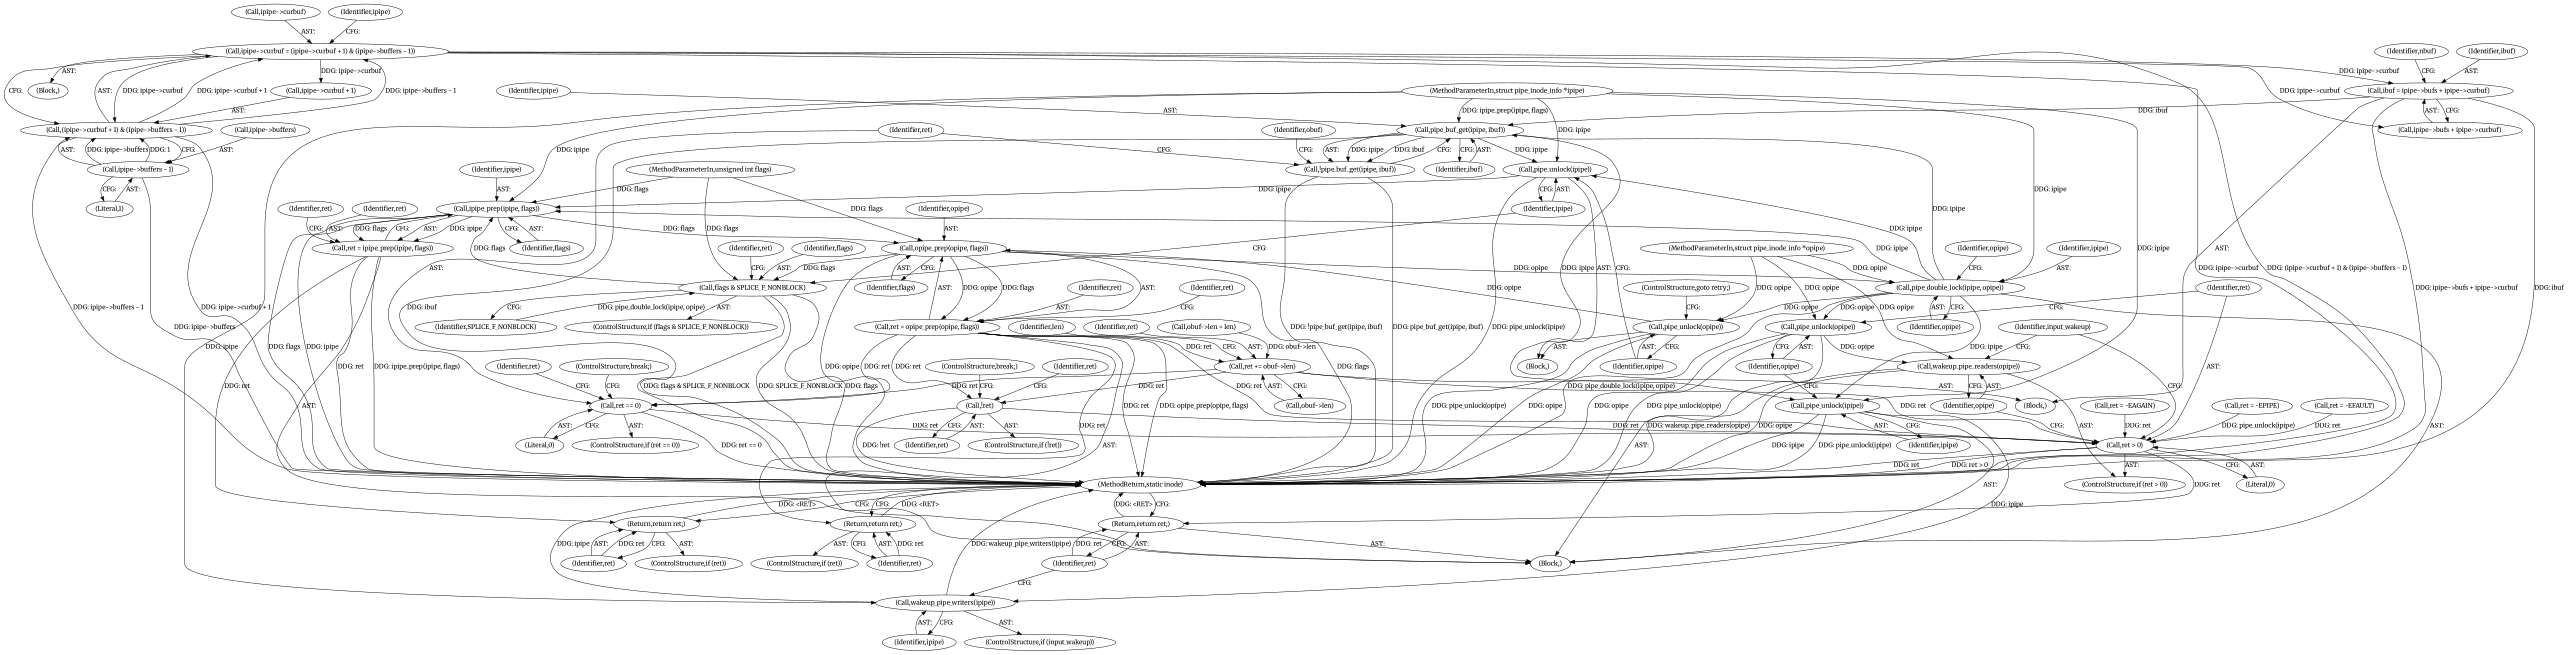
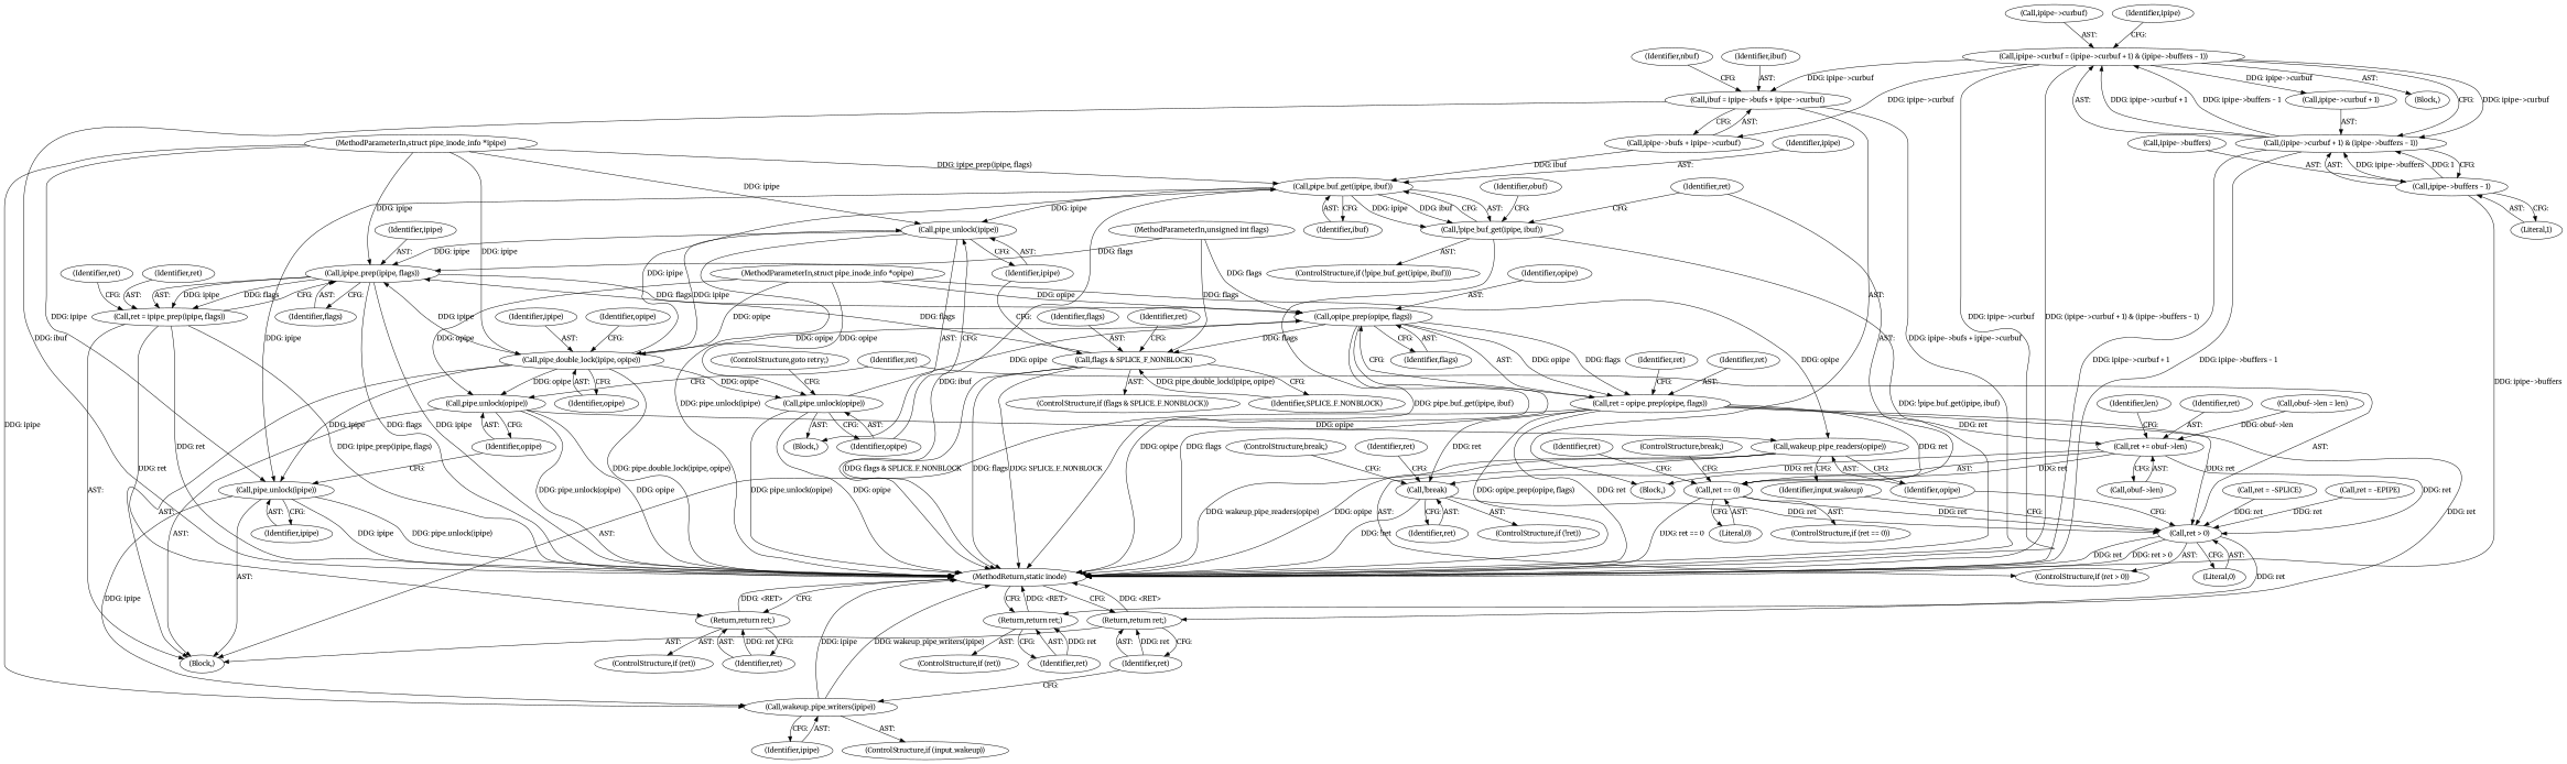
  digraph {
    fontname=Merriweather
    node [fontname=Merriweather]
    edge [fontname=Merriweather]
    n1 [label="(Call,ibuf = ipipe->bufs + ipipe->curbuf)"]
    n2 [label="(Call,pipe_buf_get(ipipe, ibuf))"]
    n3 [label="(Call,ipipe->bufs + ipipe->curbuf)"]
    n4 [label="(Block,)"]
    n5 [label="(MethodReturn,static inode)"]
    n6 [label="(Call,pipe_unlock(ipipe))"]
    n7 [label="(Call,pipe_unlock(ipipe))"]
    n8 [label="(Call,!pipe_buf_get(ipipe, ibuf))"]
    n9 [label="(Identifier,ibuf)"]
    n10 [label="(Return,return ret;)"]
    n11 [label="(Return,return ret;)"]
    n12 [label="(Return,return ret;)"]
    n13 [label="(Call,ipipe->curbuf = (ipipe->curbuf + 1) & (ipipe->buffers - 1))"]
    n14 [label="(Call,(ipipe->curbuf + 1) & (ipipe->buffers - 1))"]
    n15 [label="(Block,)"]
    n16 [label="(Call,ipipe->curbuf + 1)"]
    n17 [label="(Call,ipipe->buffers - 1)"]
    n18 [label="(Literal,1)"]
    n19 [label="(Call,ipipe_prep(ipipe, flags))"]
    n20 [label="(Block,)"]
    n21 [label="(Identifier,ipipe)"]
    n22 [label="(Block,)"]
    n23 [label="(Call,wakeup_pipe_writers(ipipe))"]
    n24 [label="(Identifier,ipipe)"]
+   n25 [label="(ControlStructure,if (!pipe_buf_get(ipipe, ibuf)))"]
    n26 [label="(Call,ret = ipipe_prep(ipipe, flags))"]
    n27 [label="(Call,opipe_prep(opipe, flags))"]
    n28 [label="(Identifier,flags)"]
    n29 [label="(Call,flags & SPLICE_F_NONBLOCK)"]
    n30 [label="(Call,pipe_double_lock(ipipe, opipe))"]
    n31 [label="(Call,ret = opipe_prep(opipe, flags))"]
    n32 [label="(Identifier,flags)"]
    n33 [label="(Call,pipe_unlock(opipe))"]
    n34 [label="(Call,pipe_unlock(opipe))"]
    n35 [label="(Identifier,opipe)"]
    n36 [label="(Identifier,ret)"]
    n37 [label="(ControlStructure,if (ret))"]
-   n38 [label="(Call,!ret)"]
+   n38 [label="(Call,!break)"]
    n39 [label="(Call,ret > 0)"]
    n40 [label="(Call,ret == 0)"]
    n41 [label="(Call,ret += obuf->len)"]
    n42 [label="(ControlStructure,if (flags & SPLICE_F_NONBLOCK))"]
    n43 [label="(Identifier,SPLICE_F_NONBLOCK)"]
    n44 [label="(Identifier,ret)"]
    n45 [label="(ControlStructure,if (ret))"]
    n46 [label="(Identifier,ret)"]
    n47 [label="(ControlStructure,if (!ret))"]
    n48 [label="(ControlStructure,if (ret > 0))"]
    n49 [label="(Literal,0)"]
    n50 [label="(ControlStructure,if (ret == 0))"]
    n51 [label="(Literal,0)"]
    n52 [label="(Call,obuf->len)"]
    n53 [label="(Identifier,ret)"]
    n54 [label="(Identifier,opipe)"]
    n55 [label="(Call,wakeup_pipe_readers(opipe))"]
    n56 [label="(Identifier,opipe)"]
    n57 [label="(Identifier,ipipe)"]
    n58 [label="(ControlStructure,if (input_wakeup))"]
    n59 [label="(Identifier,opipe)"]
    n60 [label="(MethodParameterIn,unsigned int flags)"]
-   n61 [label="(Call,ret = -EAGAIN)"]
+   n61 [label="(Call,ret = -SPLICE)"]
    n62 [label="(Identifier,opipe)"]
    n63 [label="(Identifier,ret)"]
    n64 [label="(Identifier,ipipe)"]
    n65 [label="(Identifier,ipipe)"]
    n66 [label="(Identifier,ret)"]
    n67 [label="(Identifier,ret)"]
    n68 [label="(Identifier,ret)"]
    n69 [label="(Identifier,obuf)"]
    n70 [label="(Call,obuf->len = len)"]
    n71 [label="(Identifier,opipe)"]
    n72 [label="(Identifier,input_wakeup)"]
    n73 [label="(Call,ret = -EPIPE)"]
    n74 [label="(Identifier,ret)"]
    n75 [label="(Call,ipipe->buffers)"]
    n76 [label="(MethodParameterIn,struct pipe_inode_info *ipipe)"]
    n77 [label="(MethodParameterIn,struct pipe_inode_info *opipe)"]
    n78 [label="(Identifier,nbuf)"]
    n79 [label="(Identifier,ret)"]
    n80 [label="(Identifier,ret)"]
    n81 [label="(ControlStructure,break;)"]
    n82 [label="(Identifier,flags)"]
-   n83 [label="(Call,ret = -EFAULT)"]
    n84 [label="(Call,ipipe->curbuf)"]
    n85 [label="(ControlStructure,break;)"]
    n86 [label="(Identifier,ipipe)"]
    n87 [label="(Identifier,ret)"]
    n88 [label="(ControlStructure,goto retry;)"]
    n89 [label="(Identifier,len)"]
    n90 [label="(Identifier,ret)"]
    n91 [label="(Identifier,ret)"]
    n92 [label="(Identifier,ibuf)"]
    n93 [label="(Identifier,ipipe)"]
-   n1 -> n2 [label="DDG: ibuf"]
+   n3 -> n2 [label="DDG: ibuf"]
    n1 -> n3 [label="CFG: "]
    n1 -> n4 [label="AST: "]
    n1 -> n5 [label="DDG: ipipe->bufs + ipipe->curbuf"]
    n1 -> n5 [label="DDG: ibuf"]
    n2 -> n5 [label="DDG: ibuf"]
    n2 -> n6 [label="DDG: ipipe"]
    n2 -> n7 [label="DDG: ipipe"]
    n2 -> n8 [label="AST: "]
    n2 -> n8 [label="DDG: ipipe"]
    n2 -> n8 [label="DDG: ibuf"]
    n2 -> n9 [label="CFG: "]
    n3 -> n1 [label="AST: "]
    n5 -> n10 [label="CFG: "]
    n5 -> n11 [label="CFG: "]
    n5 -> n12 [label="CFG: "]
    n6 -> n5 [label="DDG: pipe_unlock(ipipe)"]
    n6 -> n19 [label="DDG: ipipe"]
    n6 -> n20 [label="AST: "]
    n6 -> n21 [label="CFG: "]
    n7 -> n5 [label="DDG: ipipe"]
    n7 -> n5 [label="DDG: pipe_unlock(ipipe)"]
    n7 -> n22 [label="AST: "]
    n7 -> n23 [label="DDG: ipipe"]
    n7 -> n24 [label="CFG: "]
    n8 -> n2 [label="CFG: "]
    n8 -> n5 [label="DDG: !pipe_buf_get(ipipe, ibuf)"]
    n8 -> n5 [label="DDG: pipe_buf_get(ipipe, ibuf)"]
+   n8 -> n25 [label="AST: "]
    n9 -> n2 [label="AST: "]
    n10 -> n5 [label="DDG: <RET>"]
    n10 -> n36 [label="CFG: "]
    n10 -> n37 [label="AST: "]
    n11 -> n5 [label="DDG: <RET>"]
    n11 -> n44 [label="CFG: "]
    n11 -> n45 [label="AST: "]
    n12 -> n5 [label="DDG: <RET>"]
    n12 -> n22 [label="AST: "]
    n12 -> n53 [label="CFG: "]
    n13 -> n1 [label="DDG: ipipe->curbuf"]
    n13 -> n3 [label="DDG: ipipe->curbuf"]
    n13 -> n5 [label="DDG: ipipe->curbuf"]
    n13 -> n5 [label="DDG: (ipipe->curbuf + 1) & (ipipe->buffers - 1)"]
    n13 -> n14 [label="CFG: "]
    n13 -> n14 [label="DDG: ipipe->curbuf"]
    n13 -> n15 [label="AST: "]
    n13 -> n16 [label="DDG: ipipe->curbuf"]
    n14 -> n5 [label="DDG: ipipe->curbuf + 1"]
    n14 -> n5 [label="DDG: ipipe->buffers - 1"]
    n14 -> n13 [label="AST: "]
    n14 -> n13 [label="DDG: ipipe->curbuf + 1"]
    n14 -> n13 [label="DDG: ipipe->buffers - 1"]
    n14 -> n17 [label="CFG: "]
    n16 -> n14 [label="AST: "]
    n17 -> n5 [label="DDG: ipipe->buffers"]
    n17 -> n14 [label="AST: "]
    n17 -> n14 [label="DDG: ipipe->buffers"]
    n17 -> n14 [label="DDG: 1"]
    n17 -> n18 [label="CFG: "]
    n18 -> n17 [label="AST: "]
    n19 -> n5 [label="DDG: flags"]
    n19 -> n5 [label="DDG: ipipe"]
    n19 -> n26 [label="AST: "]
    n19 -> n26 [label="DDG: ipipe"]
    n19 -> n26 [label="DDG: flags"]
    n19 -> n27 [label="DDG: flags"]
    n19 -> n28 [label="CFG: "]
    n21 -> n6 [label="AST: "]
    n21 -> n29 [label="CFG: "]
    n23 -> n5 [label="DDG: ipipe"]
    n23 -> n5 [label="DDG: wakeup_pipe_writers(ipipe)"]
    n23 -> n57 [label="CFG: "]
    n23 -> n58 [label="AST: "]
    n24 -> n7 [label="AST: "]
    n26 -> n5 [label="DDG: ret"]
    n26 -> n5 [label="DDG: ipipe_prep(ipipe, flags)"]
    n26 -> n10 [label="DDG: ret"]
    n26 -> n19 [label="CFG: "]
    n26 -> n22 [label="AST: "]
    n27 -> n5 [label="DDG: flags"]
    n27 -> n5 [label="DDG: opipe"]
    n27 -> n29 [label="DDG: flags"]
    n27 -> n30 [label="DDG: opipe"]
    n27 -> n31 [label="AST: "]
    n27 -> n31 [label="DDG: opipe"]
    n27 -> n31 [label="DDG: flags"]
    n27 -> n32 [label="CFG: "]
    n28 -> n19 [label="AST: "]
    n29 -> n5 [label="DDG: flags"]
    n29 -> n5 [label="DDG: flags & SPLICE_F_NONBLOCK"]
    n29 -> n5 [label="DDG: SPLICE_F_NONBLOCK"]
    n29 -> n19 [label="DDG: flags"]
    n29 -> n42 [label="AST: "]
    n29 -> n43 [label="CFG: "]
    n30 -> n2 [label="DDG: ipipe"]
    n30 -> n5 [label="DDG: pipe_double_lock(ipipe, opipe)"]
    n30 -> n6 [label="DDG: ipipe"]
    n30 -> n7 [label="DDG: ipipe"]
    n30 -> n19 [label="DDG: ipipe"]
    n30 -> n22 [label="AST: "]
    n30 -> n33 [label="DDG: opipe"]
    n30 -> n34 [label="DDG: opipe"]
    n30 -> n35 [label="CFG: "]
    n31 -> n5 [label="DDG: ret"]
    n31 -> n5 [label="DDG: opipe_prep(opipe, flags)"]
    n31 -> n11 [label="DDG: ret"]
    n31 -> n22 [label="AST: "]
-   n31 -> n27 [label="AST: "]
+   n31 -> n27 [label="CFG: "]
    n31 -> n38 [label="DDG: ret"]
    n31 -> n39 [label="DDG: ret"]
    n31 -> n40 [label="DDG: ret"]
    n31 -> n41 [label="DDG: ret"]
    n32 -> n27 [label="AST: "]
    n33 -> n5 [label="DDG: opipe"]
    n33 -> n5 [label="DDG: pipe_unlock(opipe)"]
    n33 -> n20 [label="AST: "]
    n33 -> n27 [label="DDG: opipe"]
    n33 -> n54 [label="CFG: "]
    n34 -> n5 [label="DDG: pipe_unlock(opipe)"]
    n34 -> n5 [label="DDG: opipe"]
    n34 -> n22 [label="AST: "]
    n34 -> n55 [label="DDG: opipe"]
    n34 -> n56 [label="CFG: "]
    n35 -> n30 [label="AST: "]
    n36 -> n10 [label="AST: "]
    n36 -> n10 [label="DDG: ret"]
    n38 -> n5 [label="DDG: !ret"]
    n38 -> n39 [label="DDG: ret"]
    n38 -> n46 [label="CFG: "]
    n38 -> n47 [label="AST: "]
    n39 -> n5 [label="DDG: ret"]
    n39 -> n5 [label="DDG: ret > 0"]
    n39 -> n12 [label="DDG: ret"]
    n39 -> n48 [label="AST: "]
    n39 -> n49 [label="CFG: "]
    n40 -> n5 [label="DDG: ret == 0"]
    n40 -> n39 [label="DDG: ret"]
    n40 -> n50 [label="AST: "]
    n40 -> n51 [label="CFG: "]
    n41 -> n4 [label="AST: "]
    n41 -> n38 [label="DDG: ret"]
    n41 -> n39 [label="DDG: ret"]
    n41 -> n40 [label="DDG: ret"]
    n41 -> n52 [label="CFG: "]
    n43 -> n29 [label="DDG: pipe_double_lock(ipipe, opipe)"]
    n44 -> n11 [label="AST: "]
    n44 -> n11 [label="DDG: ret"]
    n46 -> n38 [label="AST: "]
    n49 -> n39 [label="AST: "]
    n51 -> n40 [label="AST: "]
    n52 -> n41 [label="AST: "]
    n53 -> n12 [label="AST: "]
    n53 -> n12 [label="DDG: ret"]
    n53 -> n23 [label="CFG: "]
    n54 -> n6 [label="CFG: "]
    n54 -> n33 [label="AST: "]
    n55 -> n5 [label="DDG: opipe"]
    n55 -> n5 [label="DDG: wakeup_pipe_readers(opipe)"]
    n55 -> n48 [label="AST: "]
    n55 -> n59 [label="CFG: "]
    n56 -> n7 [label="CFG: "]
    n56 -> n34 [label="AST: "]
    n57 -> n23 [label="AST: "]
    n59 -> n39 [label="CFG: "]
    n59 -> n55 [label="AST: "]
    n60 -> n19 [label="DDG: flags"]
    n60 -> n27 [label="DDG: flags"]
    n60 -> n29 [label="DDG: flags"]
    n61 -> n39 [label="DDG: ret"]
    n62 -> n30 [label="CFG: "]
    n63 -> n38 [label="CFG: "]
    n64 -> n2 [label="AST: "]
    n65 -> n19 [label="AST: "]
    n66 -> n26 [label="CFG: "]
    n67 -> n41 [label="AST: "]
    n68 -> n26 [label="AST: "]
    n69 -> n8 [label="CFG: "]
    n70 -> n41 [label="DDG: obuf->len"]
    n71 -> n27 [label="AST: "]
    n72 -> n39 [label="CFG: "]
-   n72 -> n55 [label="CFG: "]
-   n73 -> n39 [label="DDG: pipe_unlock(ipipe)"]
+   n55 -> n72 [label="CFG: "]
+   n73 -> n39 [label="DDG: ret"]
    n74 -> n31 [label="CFG: "]
    n75 -> n17 [label="AST: "]
    n76 -> n2 [label="DDG: ipipe_prep(ipipe, flags)"]
    n76 -> n6 [label="DDG: ipipe"]
    n76 -> n7 [label="DDG: ipipe"]
    n76 -> n19 [label="DDG: ipipe"]
    n76 -> n23 [label="DDG: ipipe"]
    n76 -> n30 [label="DDG: ipipe"]
+   n77 -> n27 [label="DDG: opipe"]
    n77 -> n30 [label="DDG: opipe"]
    n77 -> n33 [label="DDG: opipe"]
    n77 -> n34 [label="DDG: opipe"]
    n77 -> n55 [label="DDG: opipe"]
    n78 -> n1 [label="CFG: "]
    n79 -> n29 [label="CFG: "]
    n80 -> n40 [label="CFG: "]
    n81 -> n40 [label="CFG: "]
    n82 -> n29 [label="AST: "]
-   n83 -> n39 [label="DDG: ret"]
    n84 -> n13 [label="AST: "]
    n85 -> n38 [label="CFG: "]
    n86 -> n13 [label="CFG: "]
    n87 -> n8 [label="CFG: "]
    n87 -> n40 [label="AST: "]
    n88 -> n33 [label="CFG: "]
    n89 -> n41 [label="CFG: "]
    n90 -> n31 [label="AST: "]
    n91 -> n34 [label="CFG: "]
    n91 -> n39 [label="AST: "]
    n92 -> n1 [label="AST: "]
    n93 -> n30 [label="AST: "]
  }
